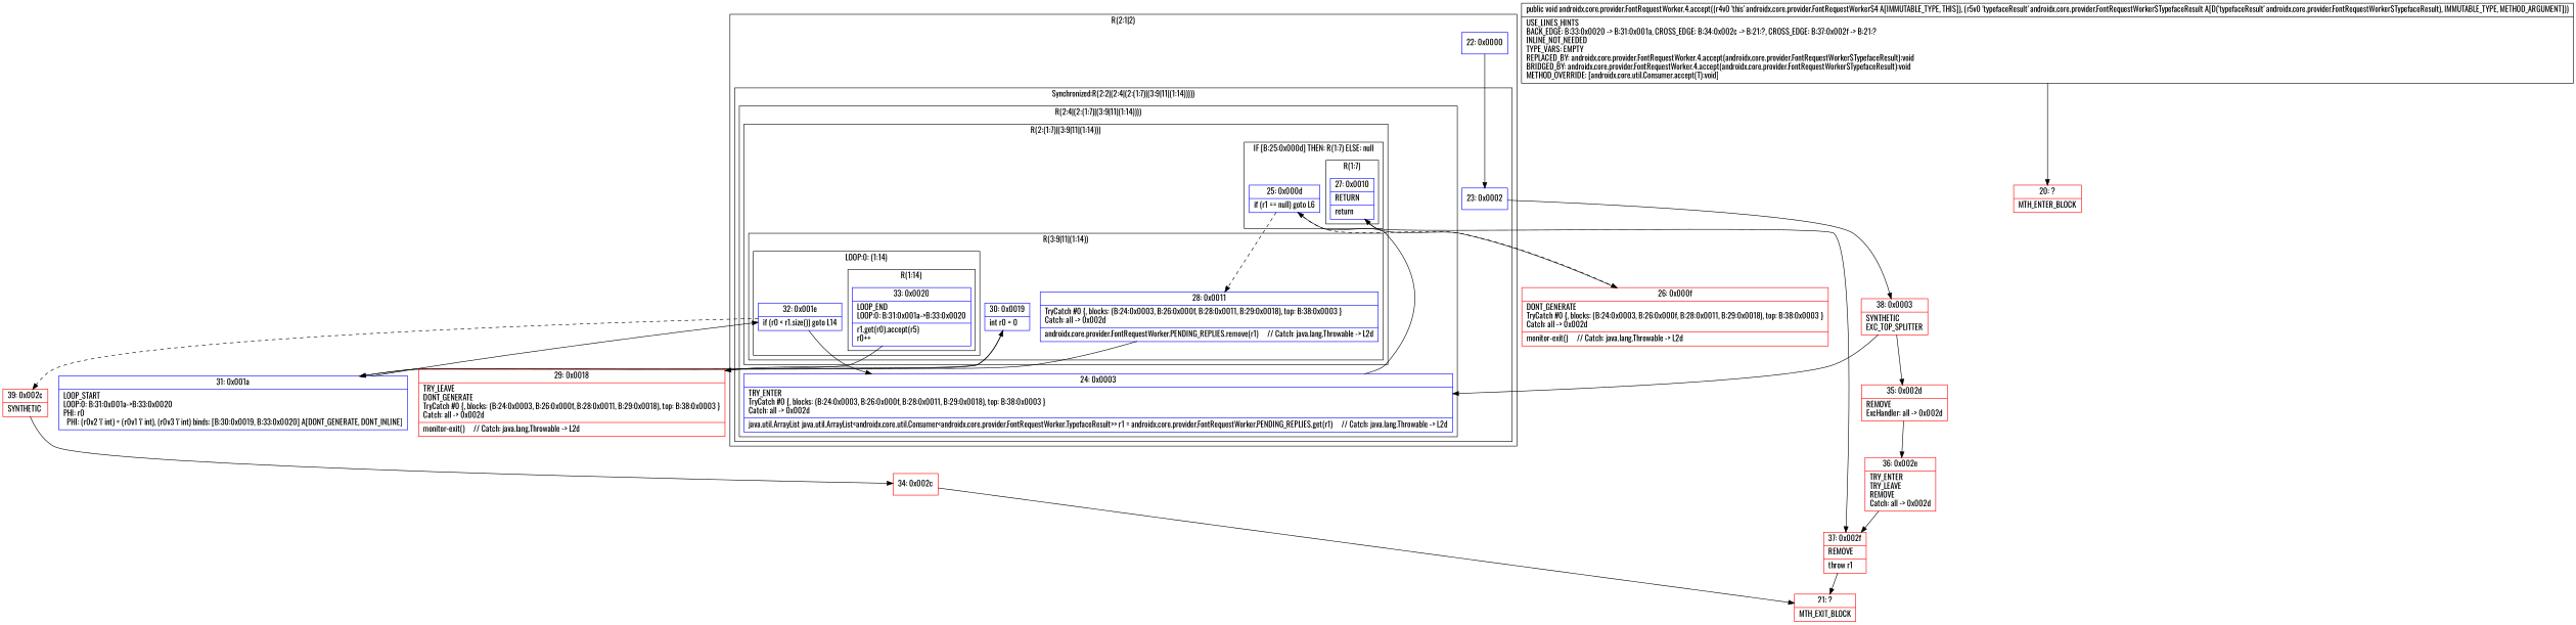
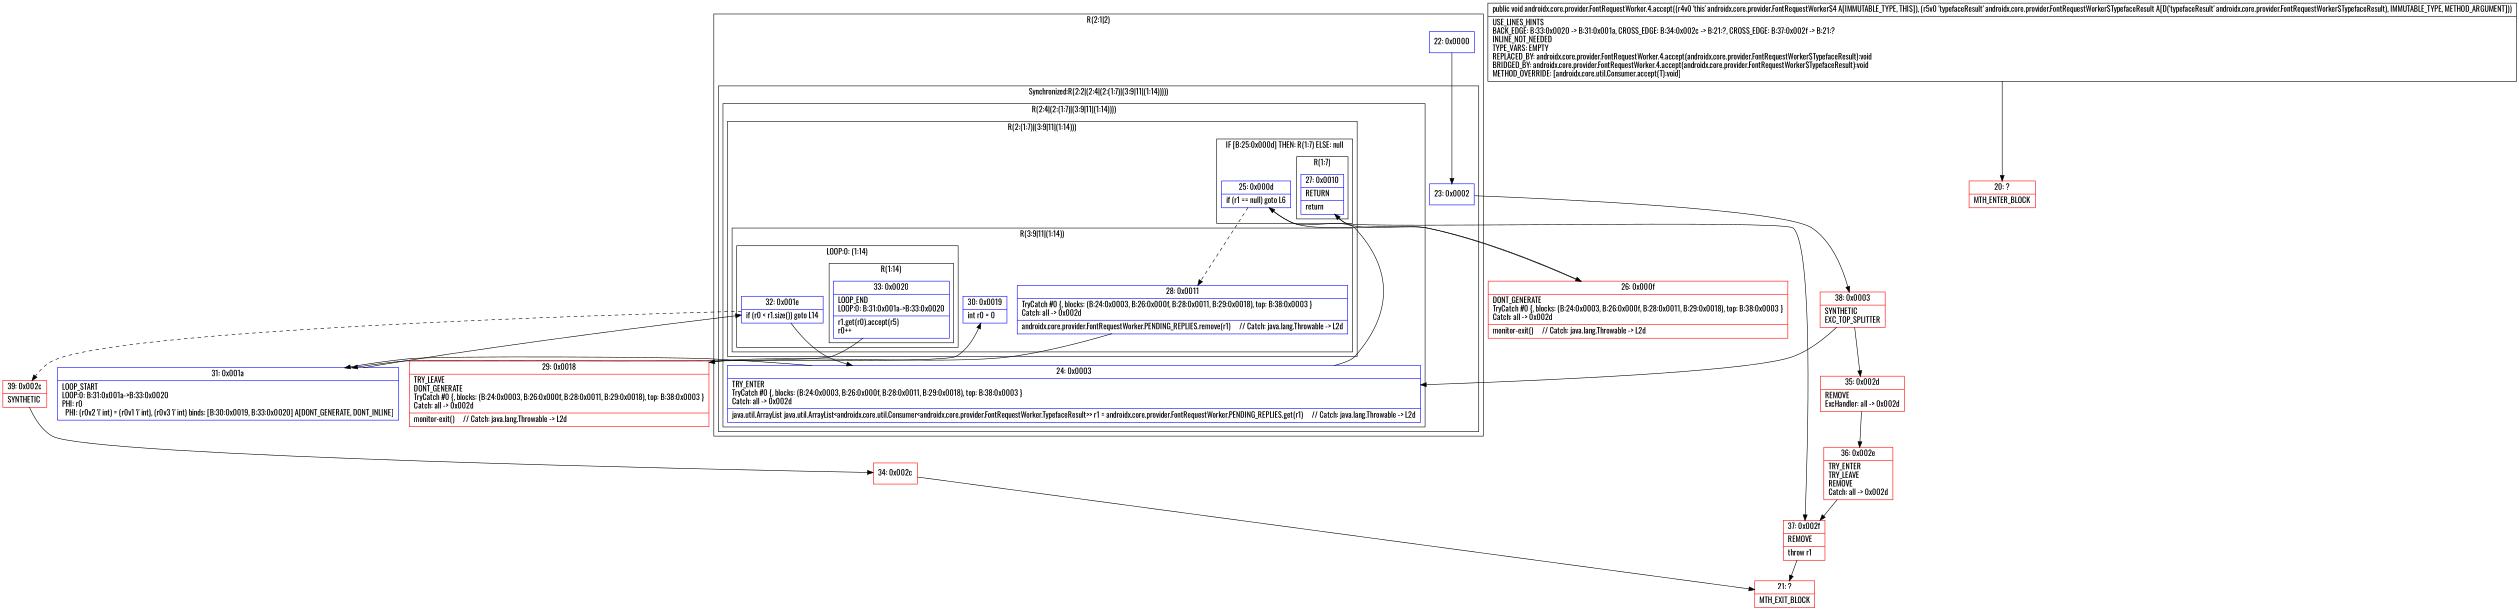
  digraph {
    fontname=Oswald
    node [color=blue fontname=Oswald shape=record]
    edge [fontname=Oswald]
    n1 [label="{27\:\ 0x0010|RETURN\l|return\l}"]
    n2 [label="{25\:\ 0x000d|if (r1 == null) goto L6\l}"]
    n3 [label="{33\:\ 0x0020|LOOP_END\lLOOP:0: B:31:0x001a\-\>B:33:0x0020\l|r1.get(r0).accept(r5)\lr0++\l}"]
    n4 [label="{32\:\ 0x001e|if (r0 \< r1.size()) goto L14\l}"]
    n5 [label="{28\:\ 0x0011|TryCatch #0 \{, blocks: (B:24:0x0003, B:26:0x000f, B:28:0x0011, B:29:0x0018), top: B:38:0x0003 \}\lCatch: all \-\> 0x002d\l|androidx.core.provider.FontRequestWorker.PENDING_REPLIES.remove(r1)     \/\/ Catch: java.lang.Throwable \-\> L2d\l}"]
    n6 [label="{30\:\ 0x0019|int r0 = 0\l}"]
    n7 [label="{24\:\ 0x0003|TRY_ENTER\lTryCatch #0 \{, blocks: (B:24:0x0003, B:26:0x000f, B:28:0x0011, B:29:0x0018), top: B:38:0x0003 \}\lCatch: all \-\> 0x002d\l|java.util.ArrayList java.util.ArrayList\<androidx.core.util.Consumer\<androidx.core.provider.FontRequestWorker.TypefaceResult\>\> r1 = androidx.core.provider.FontRequestWorker.PENDING_REPLIES.get(r1)     \/\/ Catch: java.lang.Throwable \-\> L2d\l}"]
    n8 [label="{23\:\ 0x0002}"]
    n9 [label="{22\:\ 0x0000}"]
    n10 [color=red label="{37\:\ 0x002f|REMOVE\l|throw r1\l}"]
    n11 [color=red label="{26\:\ 0x000f|DONT_GENERATE\lTryCatch #0 \{, blocks: (B:24:0x0003, B:26:0x000f, B:28:0x0011, B:29:0x0018), top: B:38:0x0003 \}\lCatch: all \-\> 0x002d\l|monitor\-exit()     \/\/ Catch: java.lang.Throwable \-\> L2d\l}"]
    n12 [label="{31\:\ 0x001a|LOOP_START\lLOOP:0: B:31:0x001a\-\>B:33:0x0020\lPHI: r0 \l  PHI: (r0v2 'i' int) = (r0v1 'i' int), (r0v3 'i' int) binds: [B:30:0x0019, B:33:0x0020] A[DONT_GENERATE, DONT_INLINE]\l}"]
    n13 [color=red label="{39\:\ 0x002c|SYNTHETIC\l}"]
    n14 [color=red label="{29\:\ 0x0018|TRY_LEAVE\lDONT_GENERATE\lTryCatch #0 \{, blocks: (B:24:0x0003, B:26:0x000f, B:28:0x0011, B:29:0x0018), top: B:38:0x0003 \}\lCatch: all \-\> 0x002d\l|monitor\-exit()     \/\/ Catch: java.lang.Throwable \-\> L2d\l}"]
    n15 [color=red label="{38\:\ 0x0003|SYNTHETIC\lEXC_TOP_SPLITTER\l}"]
    n16 [color=red label="{35\:\ 0x002d|REMOVE\lExcHandler: all \-\> 0x002d\l}"]
    n17 [color=red label="{21\:\ ?|MTH_EXIT_BLOCK\l}"]
    n18 [color=red label="{34\:\ 0x002c}"]
    n19 [color=red label="{20\:\ ?|MTH_ENTER_BLOCK\l}"]
    n20 [color=red label="{36\:\ 0x002e|TRY_ENTER\lTRY_LEAVE\lREMOVE\lCatch: all \-\> 0x002d\l}"]
    n21 [label="{public void androidx.core.provider.FontRequestWorker.4.accept((r4v0 'this' androidx.core.provider.FontRequestWorker$4 A[IMMUTABLE_TYPE, THIS]), (r5v0 'typefaceResult' androidx.core.provider.FontRequestWorker$TypefaceResult A[D('typefaceResult' androidx.core.provider.FontRequestWorker$TypefaceResult), IMMUTABLE_TYPE, METHOD_ARGUMENT]))  | USE_LINES_HINTS\lBACK_EDGE: B:33:0x0020 \-\> B:31:0x001a, CROSS_EDGE: B:34:0x002c \-\> B:21:?, CROSS_EDGE: B:37:0x002f \-\> B:21:?\lINLINE_NOT_NEEDED\lTYPE_VARS: EMPTY\lREPLACED_BY: androidx.core.provider.FontRequestWorker.4.accept(androidx.core.provider.FontRequestWorker$TypefaceResult):void\lBRIDGED_BY: androidx.core.provider.FontRequestWorker.4.accept(androidx.core.provider.FontRequestWorker$TypefaceResult):void\lMETHOD_OVERRIDE: [androidx.core.util.Consumer.accept(T):void]\l}" color=""]
    subgraph cluster_1 {
      label="R(2:1|2)"
      n9
      subgraph cluster_2 {
        label="Synchronized:R(2:2|(2:4|(2:(1:7)|(3:9|11|(1:14)))))"
        n8
        subgraph cluster_3 {
          label="R(2:4|(2:(1:7)|(3:9|11|(1:14))))"
          n7
          subgraph cluster_4 {
            label="R(2:(1:7)|(3:9|11|(1:14)))"
            subgraph cluster_5 {
              label="IF [B:25:0x000d] THEN: R(1:7) ELSE: null"
              n2
              subgraph cluster_6 {
                label="R(1:7)"
                n1
              }
            }
            subgraph cluster_7 {
              label="R(3:9|11|(1:14))"
              n5
              n6
              subgraph cluster_8 {
                label="LOOP:0: (1:14)"
                n4
                subgraph cluster_9 {
                  label="R(1:14)"
                  n3
                }
              }
            }
          }
        }
      }
    }
    n1 -> n10
    n2 -> n5 [style=dashed]
-   n2 -> n11 [style=dashed]
+   n2 -> n11
    n3 -> n12
    n4 -> n7
    n4 -> n13 [style=dashed]
    n5 -> n14
-   n6 -> n12
+   n7 -> n12
    n7 -> n2
    n8 -> n15
    n9 -> n8
    n10 -> n17
    n11 -> n1
    n12 -> n4
    n13 -> n18
    n14 -> n6
    n15 -> n7
    n15 -> n16
    n16 -> n20
    n18 -> n17
    n20 -> n10
    n21 -> n19
  }
